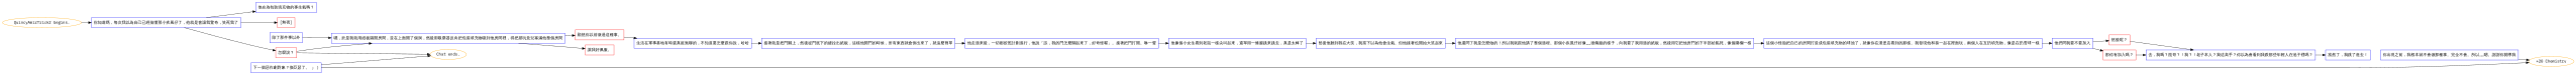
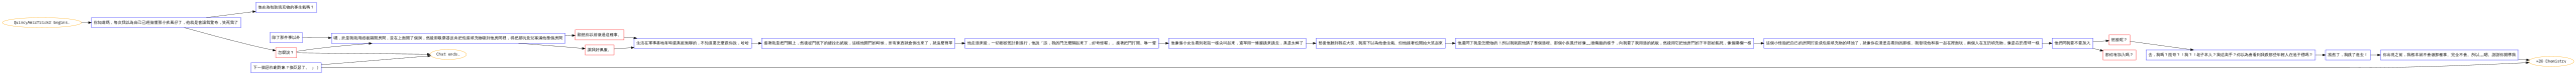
  digraph {
    fontname="IBM Plex Mono"
    rankdir=LR
    node [color=blue fontname="IBM Plex Mono" shape=box]
    edge [fontname="IBM Plex Mono"]
    "QuincyAmirTrick2 begins." [color=orange shape=""]
    n2 [label="你知道嗎，每次我以為自己已經搞懂那小疾風仔了，他就是會讓我驚奇，笑死我了"]
    n3 [color=red label="怎麼說？"]
    n4 [label="他在為包裝填充物的事生氣嗎？"]
-   n5 [color=red label="[無視]"]
    n6 [label="嗯，於是我就用紙板隔開房間，並在上面開了個洞，然後用吸塵器反向把包裝填充物吸到他房間裡，得把那玩意兒塞滿他整個房間"]
    "Chat ends." [color=orange shape=""]
    n8 [color=red label="讓我好佩服。"]
    n9 [color=red label="顯然你以前做過這種事。"]
    n10 [label="除了那件事以外"]
    n11 [label="生活在軍事基地有時還真挺無聊的，不知道要怎麼跟你說，哈哈"]
    n12 [label="接著就是把門關上，然後從門底下的縫拉出紙板，這樣他開門的時候，所有東西就會倒出來了，就這麼簡單"]
    n13 [label="他走過來後，一切都按照計劃進行，他說「誒，我的門怎麼關起來了，好奇怪喔」。接著把門打開。咻一聲"]
    n14 [label="他像個小女生看到老鼠一樣尖叫起來，還單用一條腿跳來跳去，真是太棒了"]
    n15 [label="然後他聽到我在大笑，我當下以為他會生氣。但他接著也開始大笑起來"]
    n16 [label="他還問了我是怎麼做的！所以我就跟他講了整個過程。那個小疾風仔好像……很佩服的樣子，向我要了我用過的紙板，然後用它把他房門的下半部給黏死，像個圍欄一樣"]
    n17 [label="這個小怪胎把自己的房間打造成包裝填充物的球池了，就像你在漢堡店看到的那樣。我發現他和葵一起在裡面玩，兩個人在互扔填充物，像是在扔雪球一樣"]
    n18 [label="他們問我要不要加入"]
    n19 [color=red label="那你有加入嗎？"]
    n20 [color=red label="然後呢？"]
    n21 [label="去，我嗎？崑哥？！我？！老子本人？我這高手？你以為會看到我跟那些年輕人在池子裡嗎？"]
    n22 [label="當然了，我跳了進去！"]
    n23 [label="你出現之前，我根本就不會做那種事。完全不會。所以……嗯。謝謝你開導我"]
    n24 [color=orange label="+20 Chemistry" shape=""]
    n25 [label="下一個惡作劇對象？換亞瑟了。 ; )"]
    "QuincyAmirTrick2 begins." -> n2
    n2 -> n3
    n2 -> n4
-   n2 -> n5
    n3 -> n6
    n3 -> "Chat ends."
    n6 -> n8
    n6 -> n9
+   n8 -> n11
    n9 -> n11
    n10 -> n6
    n11 -> n12
    n12 -> n13
    n13 -> n14
    n14 -> n15
    n15 -> n16
    n16 -> n17
    n17 -> n18
    n18 -> n19
    n18 -> n20
-   n19 -> n21
    n20 -> n21
    n21 -> n22
+   n22 -> n23
    n23 -> n24
    n25 -> "Chat ends."
    n25 -> n24
  }
